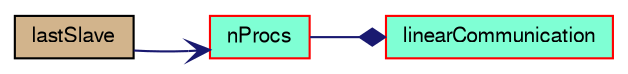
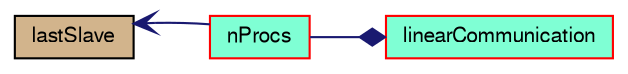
  digraph {
    rankdir=LR
    node [color=red fillcolor=aquamarine fontname=FreeSans fontsize=10 shape=record style=filled]
    edge [color=midnightblue fontname=FreeSans fontsize=10 labelfontname=FreeSans labelfontsize=10 style=solid]
    n1 [color=black fillcolor=tan fontcolor=black height=0.2 label=lastSlave width=0.4]
    n2 [height=0.2 label=nProcs width=0.4]
    n3 [height=0.2 label=linearCommunication width=0.4]
-   n1 -> n2 [arrowhead=vee]
+   n2 -> n1 [arrowhead=vee]
    n2 -> n3 [arrowhead=diamond]
  }
